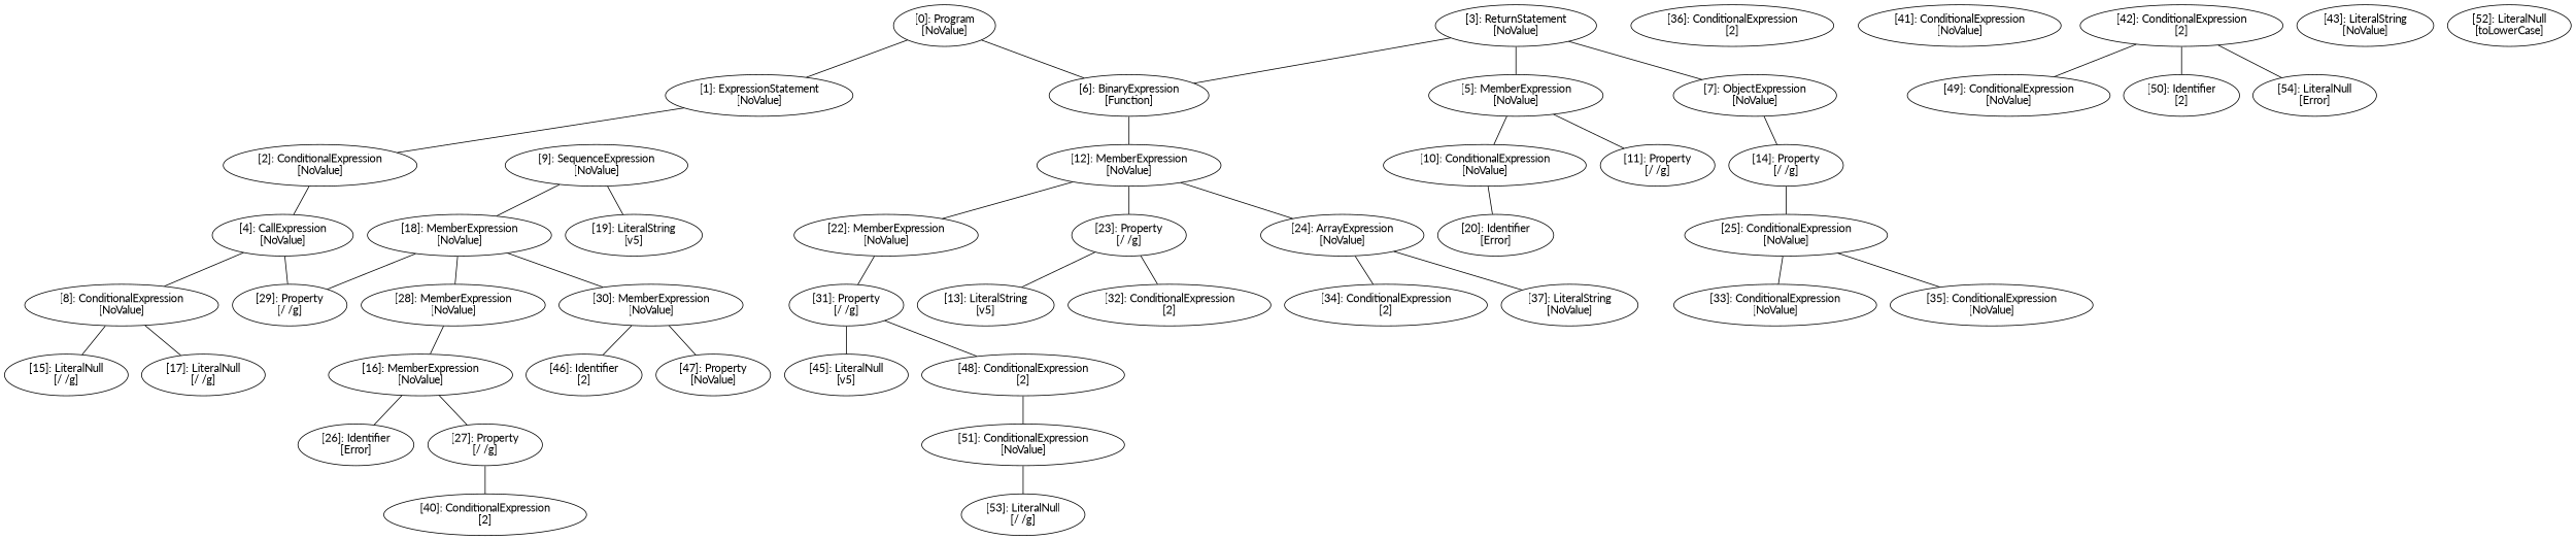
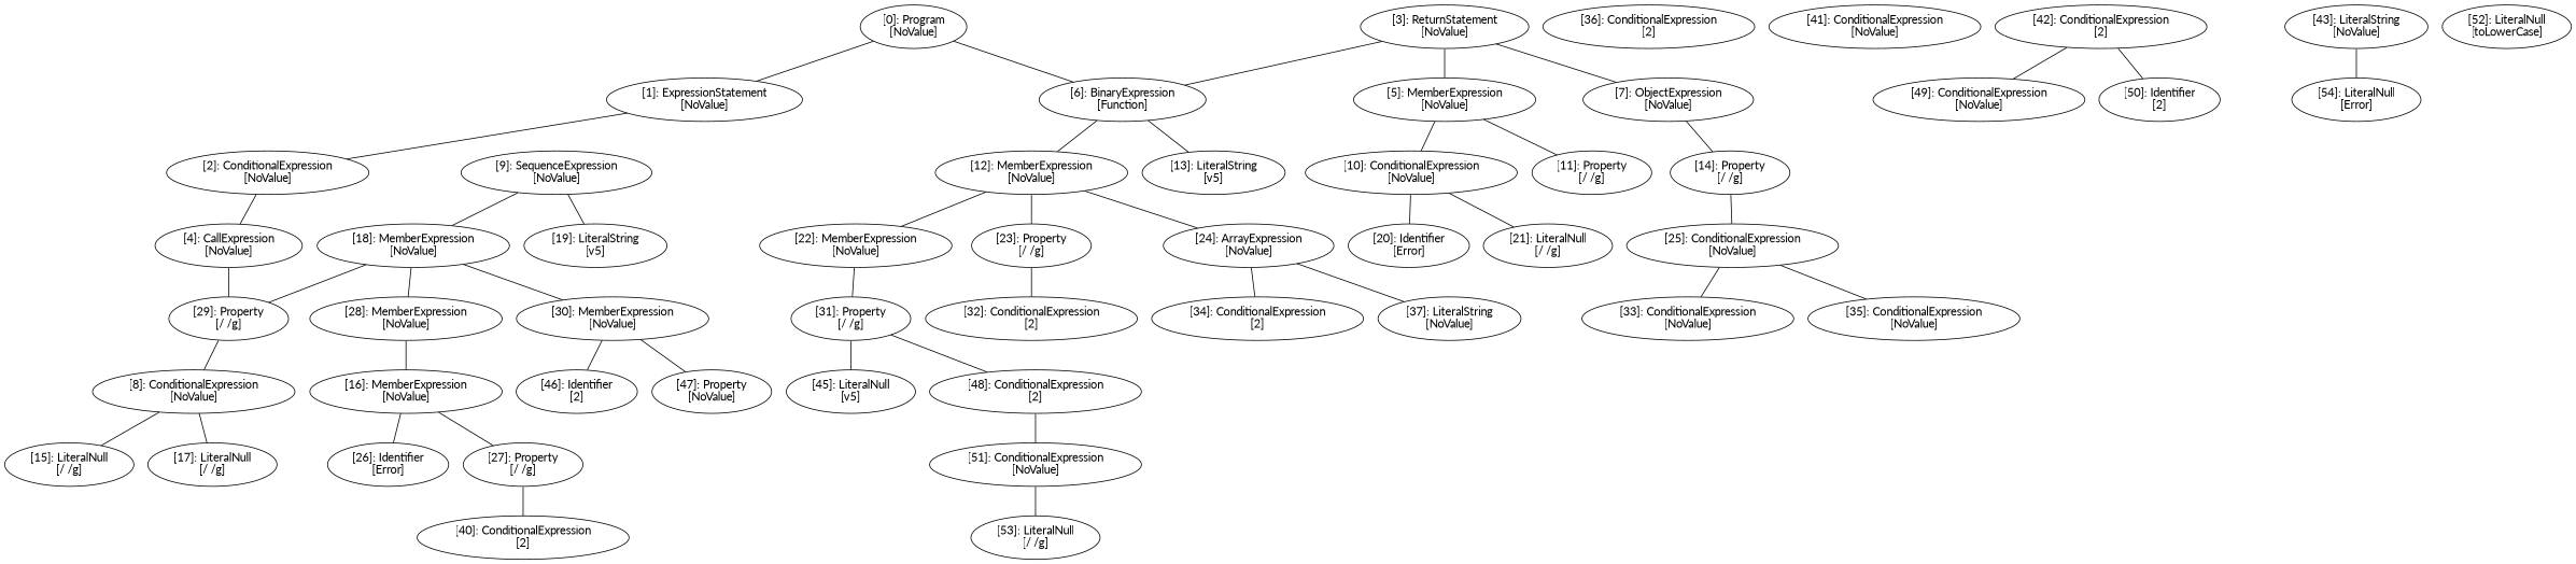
  graph {
    fontname=Lato
    node [fontname=Lato]
    edge [fontname=Lato]
    n1 [label="[0]: Program\n[NoValue]"]
    n2 [label="[1]: ExpressionStatement\n[NoValue]"]
    n3 [label="[6]: BinaryExpression\n[Function]"]
    n4 [label="[2]: ConditionalExpression\n[NoValue]"]
    n5 [label="[3]: ReturnStatement\n[NoValue]"]
    n6 [label="[5]: MemberExpression\n[NoValue]"]
    n7 [label="[7]: ObjectExpression\n[NoValue]"]
    n8 [label="[4]: CallExpression\n[NoValue]"]
    n9 [label="[8]: ConditionalExpression\n[NoValue]"]
    n10 [label="[29]: Property\n[/ /g]"]
    n11 [label="[10]: ConditionalExpression\n[NoValue]"]
    n12 [label="[11]: Property\n[/ /g]"]
    n13 [label="[12]: MemberExpression\n[NoValue]"]
    n14 [label="[13]: LiteralString\n[v5]"]
    n15 [label="[14]: Property\n[/ /g]"]
    n16 [label="[15]: LiteralNull\n[/ /g]"]
    n17 [label="[17]: LiteralNull\n[/ /g]"]
    n18 [label="[9]: SequenceExpression\n[NoValue]"]
    n19 [label="[18]: MemberExpression\n[NoValue]"]
    n20 [label="[19]: LiteralString\n[v5]"]
    n21 [label="[20]: Identifier\n[Error]"]
+   n22 [label="[21]: LiteralNull\n[/ /g]"]
    n23 [label="[22]: MemberExpression\n[NoValue]"]
    n24 [label="[23]: Property\n[/ /g]"]
    n25 [label="[24]: ArrayExpression\n[NoValue]"]
    n26 [label="[25]: ConditionalExpression\n[NoValue]"]
    n27 [label="[16]: MemberExpression\n[NoValue]"]
    n28 [label="[26]: Identifier\n[Error]"]
    n29 [label="[27]: Property\n[/ /g]"]
    n30 [label="[28]: MemberExpression\n[NoValue]"]
    n31 [label="[30]: MemberExpression\n[NoValue]"]
    n32 [label="[31]: Property\n[/ /g]"]
    n33 [label="[32]: ConditionalExpression\n[2]"]
    n34 [label="[34]: ConditionalExpression\n[2]"]
    n35 [label="[37]: LiteralString\n[NoValue]"]
    n36 [label="[33]: ConditionalExpression\n[NoValue]"]
    n37 [label="[35]: ConditionalExpression\n[NoValue]"]
    n38 [label="[40]: ConditionalExpression\n[2]"]
    n39 [label="[46]: Identifier\n[2]"]
    n40 [label="[47]: Property\n[NoValue]"]
    n41 [label="[45]: LiteralNull\n[v5]"]
    n42 [label="[48]: ConditionalExpression\n[2]"]
    n43 [label="[51]: ConditionalExpression\n[NoValue]"]
    n44 [label="[36]: ConditionalExpression\n[2]"]
    n45 [label="[41]: ConditionalExpression\n[NoValue]"]
    n46 [label="[42]: ConditionalExpression\n[2]"]
    n47 [label="[49]: ConditionalExpression\n[NoValue]"]
    n48 [label="[50]: Identifier\n[2]"]
    n49 [label="[54]: LiteralNull\n[Error]"]
    n50 [label="[43]: LiteralString\n[NoValue]"]
    n51 [label="[53]: LiteralNull\n[/ /g]"]
    n52 [label="[52]: LiteralNull\n[toLowerCase]"]
    n1 -- n2
    n1 -- n3
    n2 -- n4
    n3 -- n13
-   n24 -- n14
+   n3 -- n14
    n4 -- n8
    n5 -- n3
    n5 -- n6
    n5 -- n7
    n6 -- n11
    n6 -- n12
    n7 -- n15
-   n8 -- n9
+   n10 -- n9
    n8 -- n10
    n9 -- n16
    n9 -- n17
    n11 -- n21
+   n11 -- n22
    n13 -- n23
    n13 -- n24
    n13 -- n25
    n15 -- n26
    n18 -- n19
    n18 -- n20
    n19 -- n10
    n19 -- n30
    n19 -- n31
    n23 -- n32
    n24 -- n33
    n25 -- n34
    n25 -- n35
    n26 -- n36
    n26 -- n37
    n27 -- n28
    n27 -- n29
    n29 -- n38
    n30 -- n27
    n31 -- n39
    n31 -- n40
    n32 -- n41
    n32 -- n42
    n42 -- n43
    n43 -- n51
    n46 -- n47
    n46 -- n48
-   n46 -- n49
+   n50 -- n49
  }
